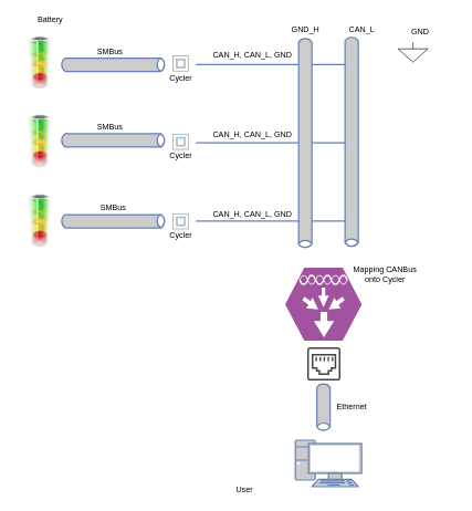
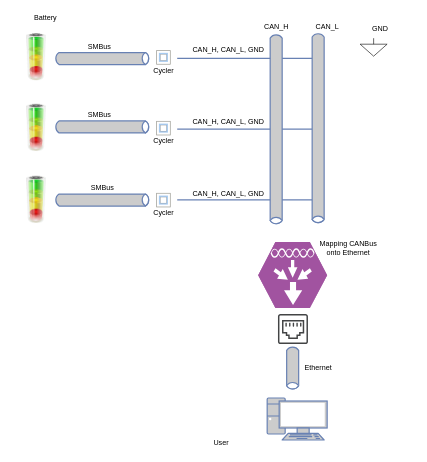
  <mxCell id="0" />
  <mxCell id="1" parent="0" />
  <mxCell id="2" value="" style="verticalLabelPosition=bottom;aspect=fixed;html=1;verticalAlign=top;strokeColor=none;align=center;outlineConnect=0;shape=mxgraph.citrix.role_load_testing_controller;" parent="1" vertex="1"><mxGeometry x="260" y="83" width="24" height="24" as="geometry" /></mxCell>
  <mxCell id="3" value="" style="image;html=1;image=img/lib/clip_art/general/Battery_allstates_128x128.png" parent="1" vertex="1"><mxGeometry x="20" y="55" width="80" height="80" as="geometry" /></mxCell>
  <mxCell id="4" value="" style="image;html=1;image=img/lib/clip_art/general/Battery_allstates_128x128.png" parent="1" vertex="1"><mxGeometry x="20" y="173" width="80" height="80" as="geometry" /></mxCell>
  <mxCell id="5" value="" style="image;html=1;image=img/lib/clip_art/general/Battery_allstates_128x128.png" parent="1" vertex="1"><mxGeometry x="20" y="293" width="80" height="80" as="geometry" /></mxCell>
  <mxCell id="6" value="" style="verticalLabelPosition=bottom;aspect=fixed;html=1;verticalAlign=top;strokeColor=none;align=center;outlineConnect=0;shape=mxgraph.citrix.role_load_testing_controller;" parent="1" vertex="1"><mxGeometry x="260" y="201" width="24" height="24" as="geometry" /></mxCell>
  <mxCell id="7" value="" style="verticalLabelPosition=bottom;aspect=fixed;html=1;verticalAlign=top;strokeColor=none;align=center;outlineConnect=0;shape=mxgraph.citrix.role_load_testing_controller;" parent="1" vertex="1"><mxGeometry x="260" y="321" width="24" height="24" as="geometry" /></mxCell>
  <mxCell id="8" value="" style="html=1;outlineConnect=0;fillColor=#CCCCCC;strokeColor=#6881B3;gradientColor=none;gradientDirection=north;strokeWidth=2;shape=mxgraph.networks.bus;gradientColor=none;gradientDirection=north;fontColor=#ffffff;perimeter=backbonePerimeter;backboneSize=20;" parent="1" vertex="1"><mxGeometry x="90" y="87" width="160" height="20" as="geometry" /></mxCell>
  <mxCell id="9" value="" style="html=1;outlineConnect=0;fillColor=#CCCCCC;strokeColor=#6881B3;gradientColor=none;gradientDirection=north;strokeWidth=2;shape=mxgraph.networks.bus;gradientColor=none;gradientDirection=north;fontColor=#ffffff;perimeter=backbonePerimeter;backboneSize=20;" parent="1" vertex="1"><mxGeometry x="90" y="323" width="160" height="20" as="geometry" /></mxCell>
  <mxCell id="10" value="" style="html=1;outlineConnect=0;fillColor=#CCCCCC;strokeColor=#6881B3;gradientColor=none;gradientDirection=north;strokeWidth=2;shape=mxgraph.networks.bus;gradientColor=none;gradientDirection=north;fontColor=#ffffff;perimeter=backbonePerimeter;backboneSize=20;" parent="1" vertex="1"><mxGeometry x="90" y="201" width="160" height="20" as="geometry" /></mxCell>
  <mxCell id="11" value="" style="strokeColor=#6881B3;edgeStyle=none;rounded=0;endArrow=none;html=1;strokeWidth=2;" parent="1" source="20" edge="1"><mxGeometry relative="1" as="geometry"><mxPoint x="550" y="97" as="sourcePoint" /><mxPoint x="295" y="96.5" as="targetPoint" /><Array as="points"><mxPoint x="345" y="96.5" /></Array></mxGeometry></mxCell>
  <mxCell id="12" value="" style="strokeColor=#6881B3;edgeStyle=none;rounded=0;endArrow=none;html=1;strokeWidth=2;" parent="1" source="20" edge="1"><mxGeometry relative="1" as="geometry"><mxPoint x="385" y="214.5" as="sourcePoint" /><mxPoint x="295" y="214.5" as="targetPoint" /><Array as="points"><mxPoint x="345" y="214.5" /></Array></mxGeometry></mxCell>
  <mxCell id="13" value="" style="strokeColor=#6881B3;edgeStyle=none;rounded=0;endArrow=none;html=1;strokeWidth=2;" parent="1" source="20" edge="1"><mxGeometry relative="1" as="geometry"><mxPoint x="385" y="332.5" as="sourcePoint" /><mxPoint x="295" y="332.5" as="targetPoint" /><Array as="points"><mxPoint x="345" y="332.5" /></Array></mxGeometry></mxCell>
  <mxCell id="14" value="SMBus&lt;br&gt;" style="text;html=1;align=center;verticalAlign=middle;resizable=0;points=[];autosize=1;" parent="1" vertex="1"><mxGeometry x="140" y="181" width="50" height="20" as="geometry" /></mxCell>
  <mxCell id="15" value="SMBus&lt;br&gt;" style="text;html=1;align=center;verticalAlign=middle;resizable=0;points=[];autosize=1;" parent="1" vertex="1"><mxGeometry x="140" y="67" width="50" height="20" as="geometry" /></mxCell>
  <mxCell id="16" value="SMBus&lt;br&gt;" style="text;html=1;align=center;verticalAlign=middle;resizable=0;points=[];autosize=1;" parent="1" vertex="1"><mxGeometry x="145" y="303" width="50" height="20" as="geometry" /></mxCell>
  <mxCell id="17" value="CAN_H, CAN_L, GND&lt;br&gt;" style="text;html=1;align=center;verticalAlign=middle;resizable=0;points=[];autosize=1;" parent="1" vertex="1"><mxGeometry x="310" y="73" width="140" height="20" as="geometry" /></mxCell>
  <mxCell id="18" value="CAN_H, CAN_L, GND&lt;br&gt;" style="text;html=1;align=center;verticalAlign=middle;resizable=0;points=[];autosize=1;" parent="1" vertex="1"><mxGeometry x="310" y="193" width="140" height="20" as="geometry" /></mxCell>
  <mxCell id="19" value="CAN_H, CAN_L, GND&lt;br&gt;" style="text;html=1;align=center;verticalAlign=middle;resizable=0;points=[];autosize=1;" parent="1" vertex="1"><mxGeometry x="310" y="313" width="140" height="20" as="geometry" /></mxCell>
  <mxCell id="20" value="" style="html=1;outlineConnect=0;fillColor=#CCCCCC;strokeColor=#6881B3;gradientColor=none;gradientDirection=north;strokeWidth=2;shape=mxgraph.networks.bus;gradientColor=none;gradientDirection=north;fontColor=#ffffff;perimeter=backbonePerimeter;backboneSize=20;rotation=90;" parent="1" vertex="1"><mxGeometry x="370" y="203" width="320" height="20" as="geometry" /></mxCell>
  <mxCell id="21" value="" style="html=1;fillColor=#CCCCCC;strokeColor=#6881B3;gradientColor=none;gradientDirection=north;strokeWidth=2;shape=mxgraph.networks.bus;gradientColor=none;gradientDirection=north;fontColor=#ffffff;perimeter=backbonePerimeter;backboneSize=20;rotation=90;" parent="1" vertex="1"><mxGeometry x="300" y="205" width="320" height="20" as="geometry" /></mxCell>
  <mxCell id="22" value="Cycler&lt;br&gt;" style="text;html=1;align=center;verticalAlign=middle;resizable=0;points=[];autosize=1;" parent="1" vertex="1"><mxGeometry x="247" y="107" width="50" height="20" as="geometry" /></mxCell>
  <mxCell id="23" value="Cycler&lt;br&gt;" style="text;html=1;align=center;verticalAlign=middle;resizable=0;points=[];autosize=1;" parent="1" vertex="1"><mxGeometry x="247" y="225" width="50" height="20" as="geometry" /></mxCell>
  <mxCell id="24" value="Cycler&lt;br&gt;" style="text;html=1;align=center;verticalAlign=middle;resizable=0;points=[];autosize=1;" parent="1" vertex="1"><mxGeometry x="247" y="345" width="50" height="20" as="geometry" /></mxCell>
  <mxCell id="25" value="Battery&lt;br&gt;" style="text;html=1;align=center;verticalAlign=middle;resizable=0;points=[];autosize=1;" parent="1" vertex="1"><mxGeometry x="50" y="20" width="50" height="20" as="geometry" /></mxCell>
  <mxCell id="26" value="" style="pointerEvents=1;verticalLabelPosition=bottom;shadow=0;dashed=0;align=center;html=1;verticalAlign=top;shape=mxgraph.electrical.signal_sources.signal_ground;" parent="1" vertex="1"><mxGeometry x="600" y="63" width="45" height="30" as="geometry" /></mxCell>
  <mxCell id="27" value="GND&lt;br&gt;" style="text;html=1;align=center;verticalAlign=middle;resizable=0;points=[];autosize=1;" parent="1" vertex="1"><mxGeometry x="612.5" y="37" width="40" height="20" as="geometry" /></mxCell>
- <mxCell id="28" value="GND_H&lt;br&gt;" style="text;html=1;align=center;verticalAlign=middle;resizable=0;points=[];autosize=1;" parent="1" vertex="1"><mxGeometry x="430" y="35" width="60" height="20" as="geometry" /></mxCell>
+ <mxCell id="28" value="CAN_H&lt;br&gt;" style="text;html=1;align=center;verticalAlign=middle;resizable=0;points=[];autosize=1;" parent="1" vertex="1"><mxGeometry x="430" y="35" width="60" height="20" as="geometry" /></mxCell>
  <mxCell id="29" value="CAN_L&lt;br&gt;" style="text;html=1;align=center;verticalAlign=middle;resizable=0;points=[];autosize=1;" parent="1" vertex="1"><mxGeometry x="515" y="35" width="60" height="20" as="geometry" /></mxCell>
  <mxCell id="30" value="" style="verticalLabelPosition=bottom;html=1;fillColor=#A153A0;strokeColor=#ffffff;verticalAlign=top;align=center;points=[[0,0.5,0],[0.125,0.25,0],[0.25,0,0],[0.5,0,0],[0.75,0,0],[0.875,0.25,0],[1,0.5,0],[0.875,0.75,0],[0.75,1,0],[0.5,1,0],[0.125,0.75,0]];pointerEvents=1;shape=mxgraph.cisco_safe.compositeIcon;bgIcon=mxgraph.cisco_safe.design.blank_device;resIcon=mxgraph.cisco_safe.design.wlan_controller;rotation=-180;" parent="1" vertex="1"><mxGeometry x="430" y="403" width="115" height="110" as="geometry" /></mxCell>
  <mxCell id="31" value="" style="pointerEvents=1;shadow=0;dashed=0;html=1;strokeColor=none;fillColor=#434445;aspect=fixed;labelPosition=center;verticalLabelPosition=bottom;verticalAlign=top;align=center;outlineConnect=0;shape=mxgraph.vvd.ethernet_port;" parent="1" vertex="1"><mxGeometry x="463" y="523" width="50" height="50" as="geometry" /></mxCell>
  <mxCell id="32" value="" style="fontColor=#0066CC;verticalAlign=top;verticalLabelPosition=bottom;labelPosition=center;align=center;html=1;outlineConnect=0;fillColor=#CCCCCC;strokeColor=#6881B3;gradientColor=none;gradientDirection=north;strokeWidth=2;shape=mxgraph.networks.pc;" parent="1" vertex="1"><mxGeometry x="445" y="663" width="100" height="70" as="geometry" /></mxCell>
  <mxCell id="33" value="" style="html=1;outlineConnect=0;fillColor=#CCCCCC;strokeColor=#6881B3;gradientColor=none;gradientDirection=north;strokeWidth=2;shape=mxgraph.networks.bus;gradientColor=none;gradientDirection=north;fontColor=#ffffff;perimeter=backbonePerimeter;backboneSize=20;rotation=90;" parent="1" vertex="1"><mxGeometry x="450" y="603" width="75" height="20" as="geometry" /></mxCell>
  <mxCell id="34" value="Ethernet&lt;br&gt;" style="text;html=1;align=center;verticalAlign=middle;resizable=0;points=[];autosize=1;" parent="1" vertex="1"><mxGeometry x="500" y="603" width="60" height="20" as="geometry" /></mxCell>
  <mxCell id="35" value="User&lt;br&gt;" style="text;html=1;align=center;verticalAlign=middle;resizable=0;points=[];autosize=1;" parent="1" vertex="1"><mxGeometry x="348" y="728" width="40" height="20" as="geometry" /></mxCell>
- <mxCell id="36" value="Mapping CANBus &lt;br&gt;onto Cycler&lt;br&gt;" style="text;html=1;align=center;verticalAlign=middle;resizable=0;points=[];autosize=1;" vertex="1" parent="1"><mxGeometry x="525" y="398" width="110" height="30" as="geometry" /></mxCell>
+ <mxCell id="36" value="Mapping CANBus &lt;br&gt;onto Ethernet&lt;br&gt;" style="text;html=1;align=center;verticalAlign=middle;resizable=0;points=[];autosize=1;" vertex="1" parent="1"><mxGeometry x="525" y="398" width="110" height="30" as="geometry" /></mxCell>
